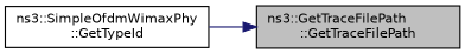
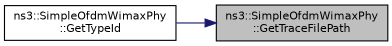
  digraph {
    rankdir=RL
    node [color=black fontname=Helvetica fontsize=10 shape=record style=filled]
-   n1 [fillcolor=grey75 fontcolor=black height=0.2 label="ns3::GetTraceFilePath\l::GetTraceFilePath" width=0.4]
+   n1 [fillcolor=grey75 fontcolor=black height=0.2 label="ns3::SimpleOfdmWimaxPhy\l::GetTraceFilePath" width=0.4]
    n2 [fillcolor=white height=0.2 label="ns3::SimpleOfdmWimaxPhy\l::GetTypeId" width=0.4]
    n1 -> n2 [color=midnightblue dir=back fontname=Helvetica fontsize=10 labelfontname=Helvetica labelfontsize=10 style=solid]
  }
